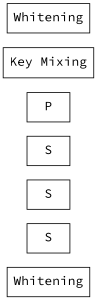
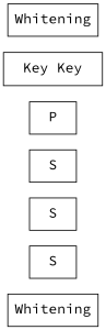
  digraph {
    rankdir=LR
    fontname="Source Code Pro"
    node [fontsize=16 shape=record fontname="Source Code Pro"]
    n1 [label=Whitening]
    n2 [label=S]
    n3 [label=S]
    n4 [label=S]
    n5 [label=P]
-   n6 [label="Key Mixing"]
+   n6 [label="Key Key"]
    n7 [label=Whitening]
  }
